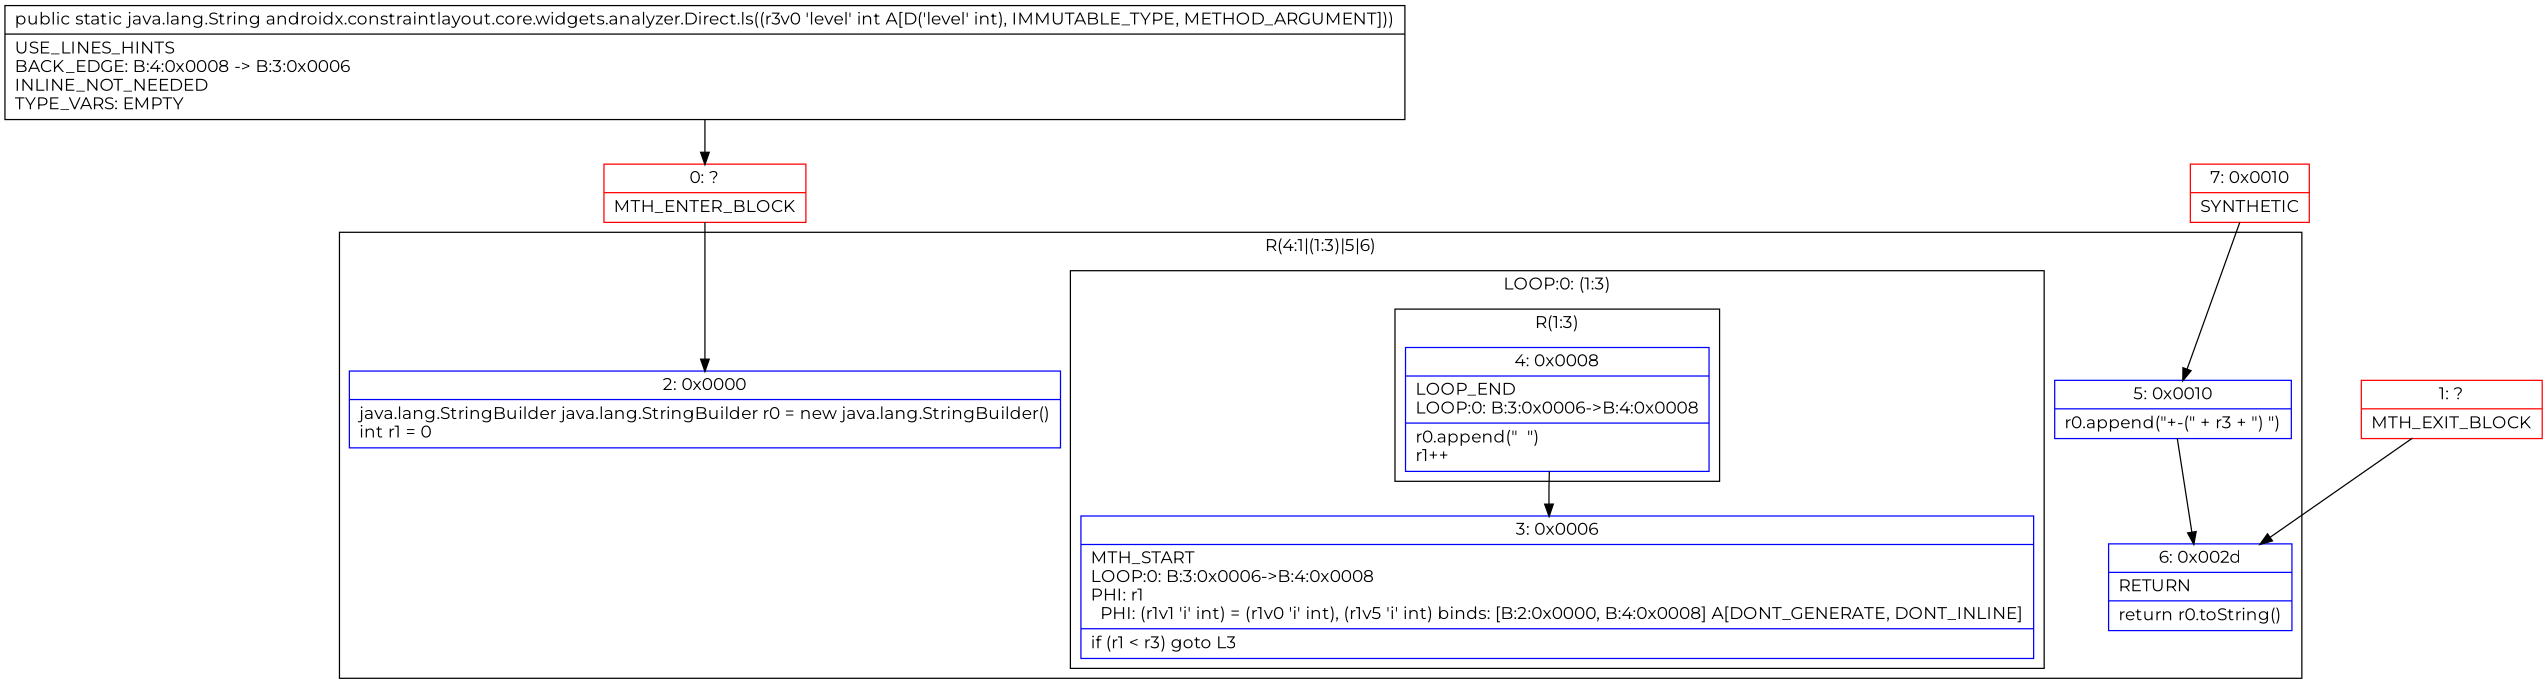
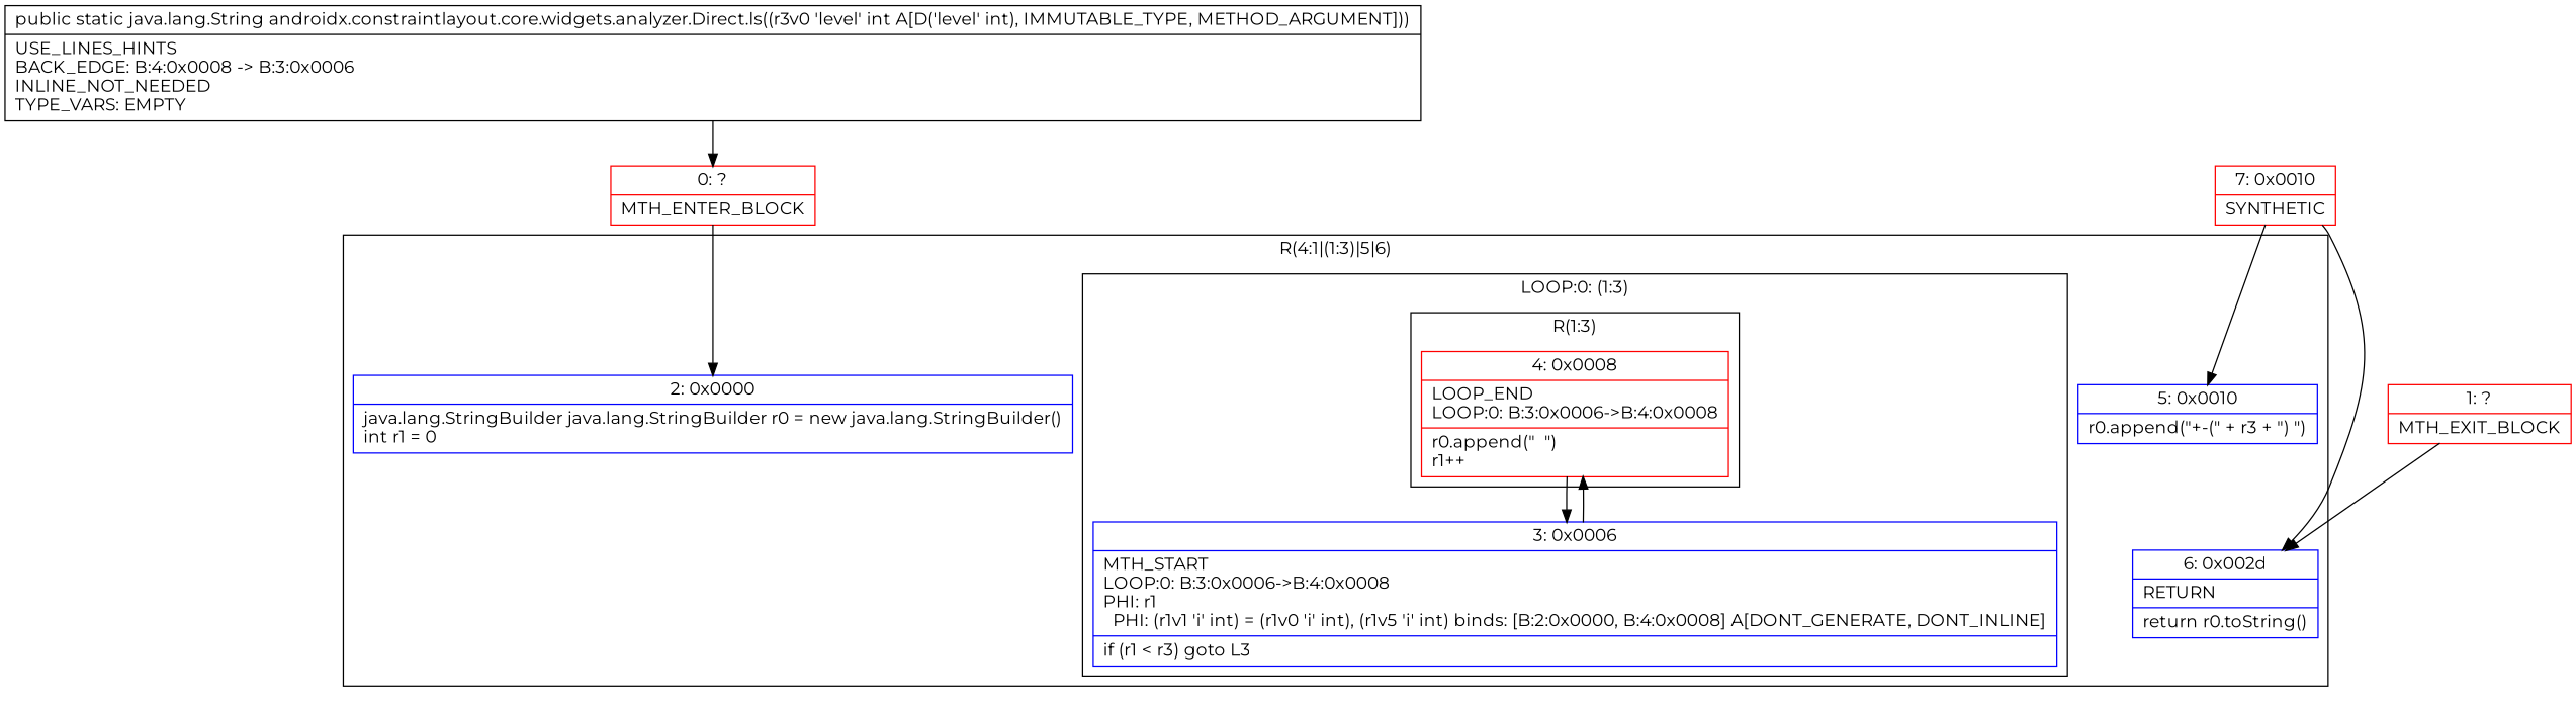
  digraph {
    fontname=Montserrat
    node [color=blue fontname=Montserrat shape=record]
    edge [fontname=Montserrat]
-   n1 [label="{4\:\ 0x0008|LOOP_END\lLOOP:0: B:3:0x0006\-\>B:4:0x0008\l|r0.append(\"  \")\lr1++\l}"]
+   n1 [color=red label="{4\:\ 0x0008|LOOP_END\lLOOP:0: B:3:0x0006\-\>B:4:0x0008\l|r0.append(\"  \")\lr1++\l}"]
    n2 [label="{3\:\ 0x0006|MTH_START\lLOOP:0: B:3:0x0006\-\>B:4:0x0008\lPHI: r1 \l  PHI: (r1v1 'i' int) = (r1v0 'i' int), (r1v5 'i' int) binds: [B:2:0x0000, B:4:0x0008] A[DONT_GENERATE, DONT_INLINE]\l|if (r1 \< r3) goto L3\l}"]
    n3 [label="{2\:\ 0x0000|java.lang.StringBuilder java.lang.StringBuilder r0 = new java.lang.StringBuilder()\lint r1 = 0\l}"]
    n4 [label="{5\:\ 0x0010|r0.append(\"+\-(\" + r3 + \") \")\l}"]
    n5 [label="{6\:\ 0x002d|RETURN\l|return r0.toString()\l}"]
    n6 [color=red label="{7\:\ 0x0010|SYNTHETIC\l}"]
    n7 [color=red label="{1\:\ ?|MTH_EXIT_BLOCK\l}"]
    n8 [color=red label="{0\:\ ?|MTH_ENTER_BLOCK\l}"]
    n9 [label="{public static java.lang.String androidx.constraintlayout.core.widgets.analyzer.Direct.ls((r3v0 'level' int A[D('level' int), IMMUTABLE_TYPE, METHOD_ARGUMENT]))  | USE_LINES_HINTS\lBACK_EDGE: B:4:0x0008 \-\> B:3:0x0006\lINLINE_NOT_NEEDED\lTYPE_VARS: EMPTY\l}" color=""]
    subgraph cluster_1 {
      label="R(4:1|(1:3)|5|6)"
      n3
      n4
      n5
      subgraph cluster_2 {
        label="LOOP:0: (1:3)"
        n2
        subgraph cluster_3 {
          label="R(1:3)"
          n1
        }
      }
    }
    n1 -> n2
-   n4 -> n5
+   n2 -> n1
+   n6 -> n5
    n6 -> n4
    n7 -> n5
    n8 -> n3
    n9 -> n8
  }
